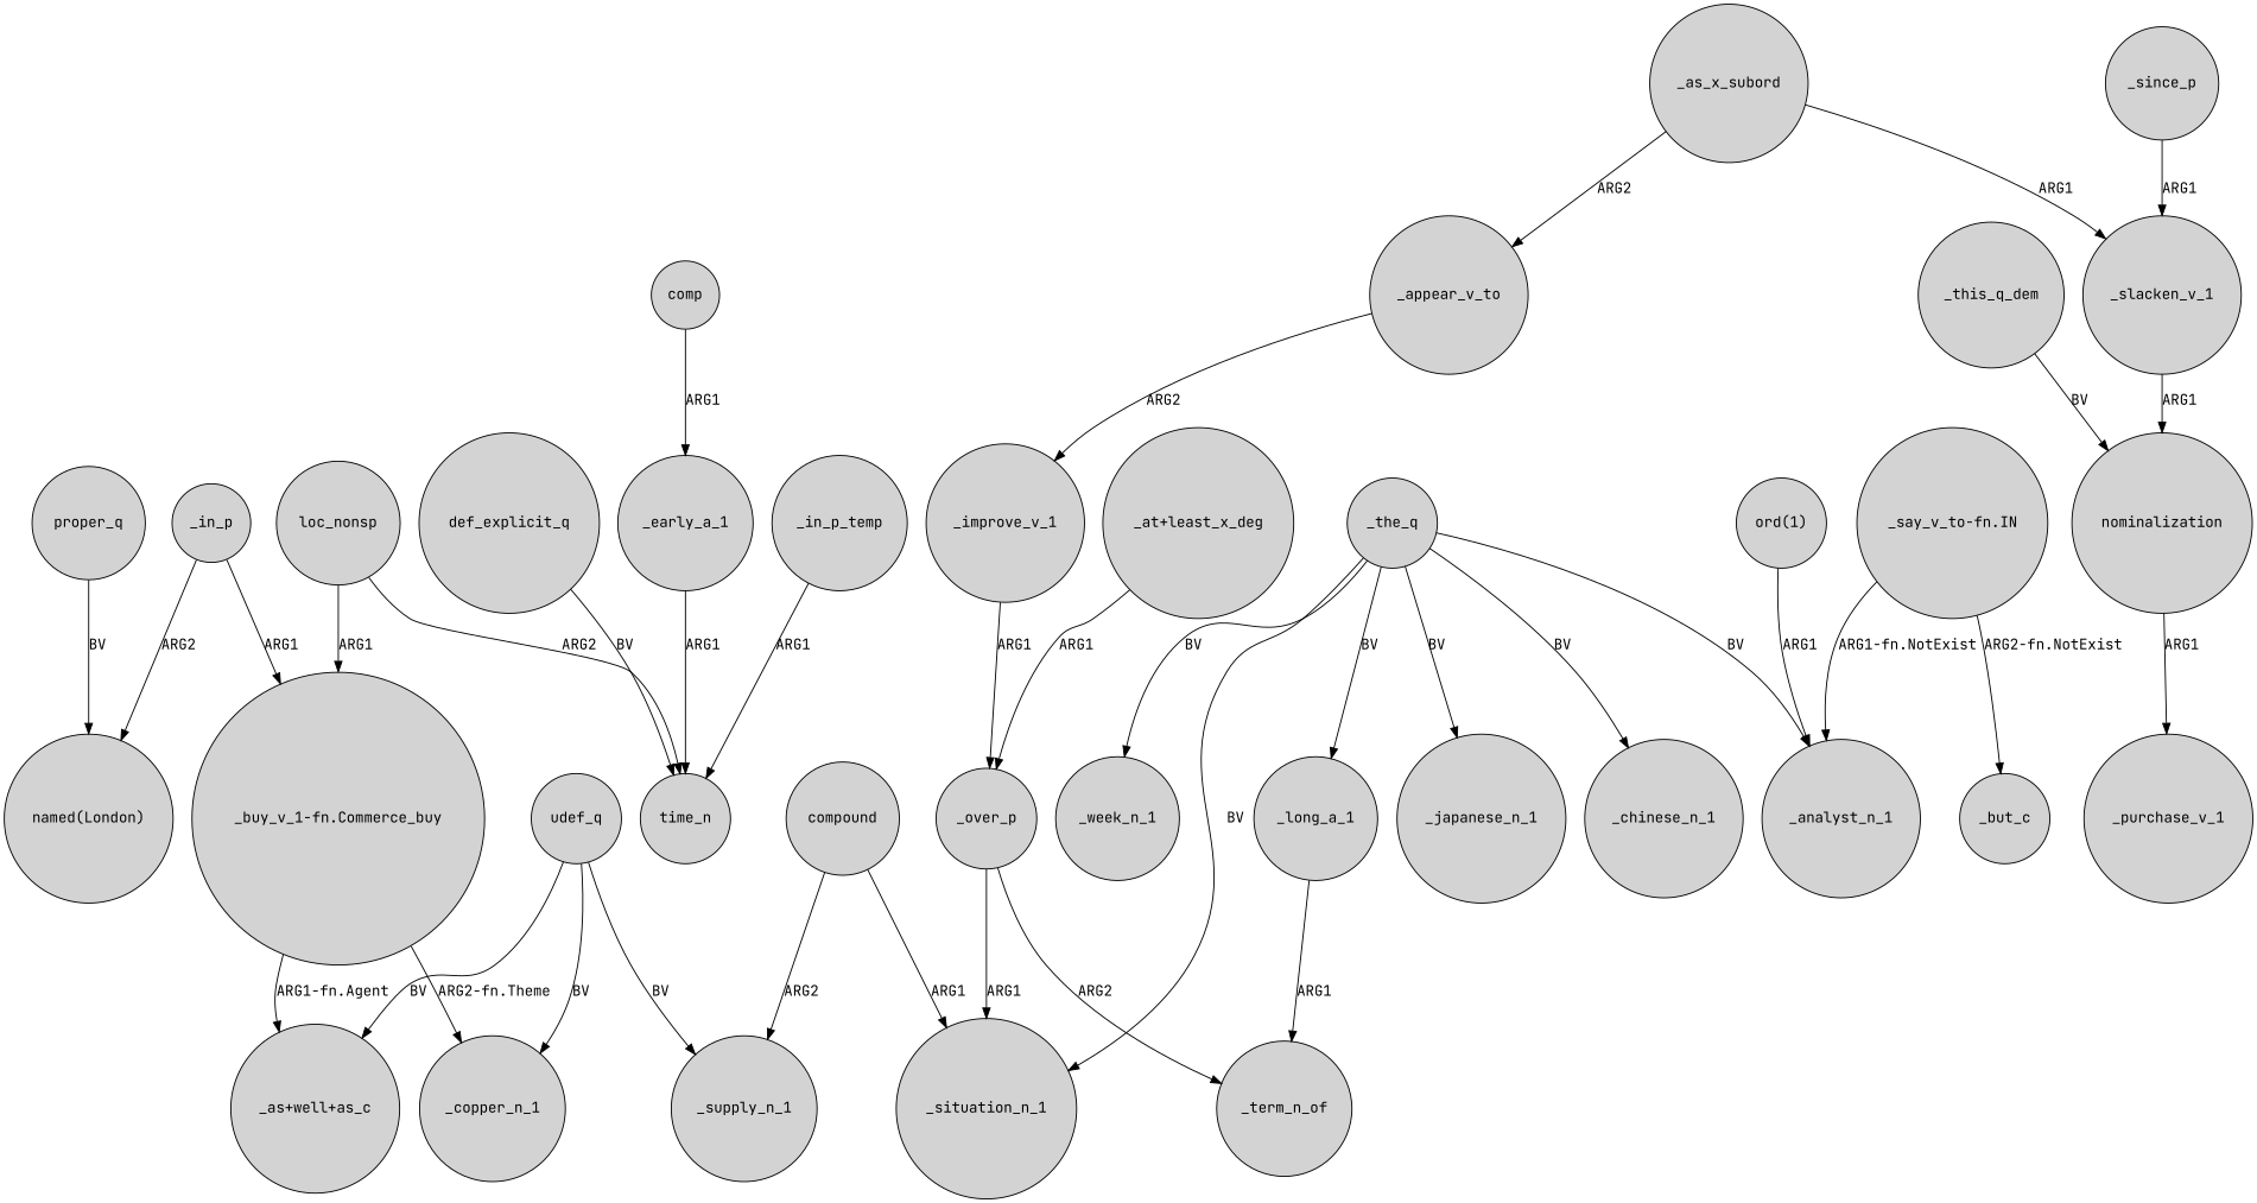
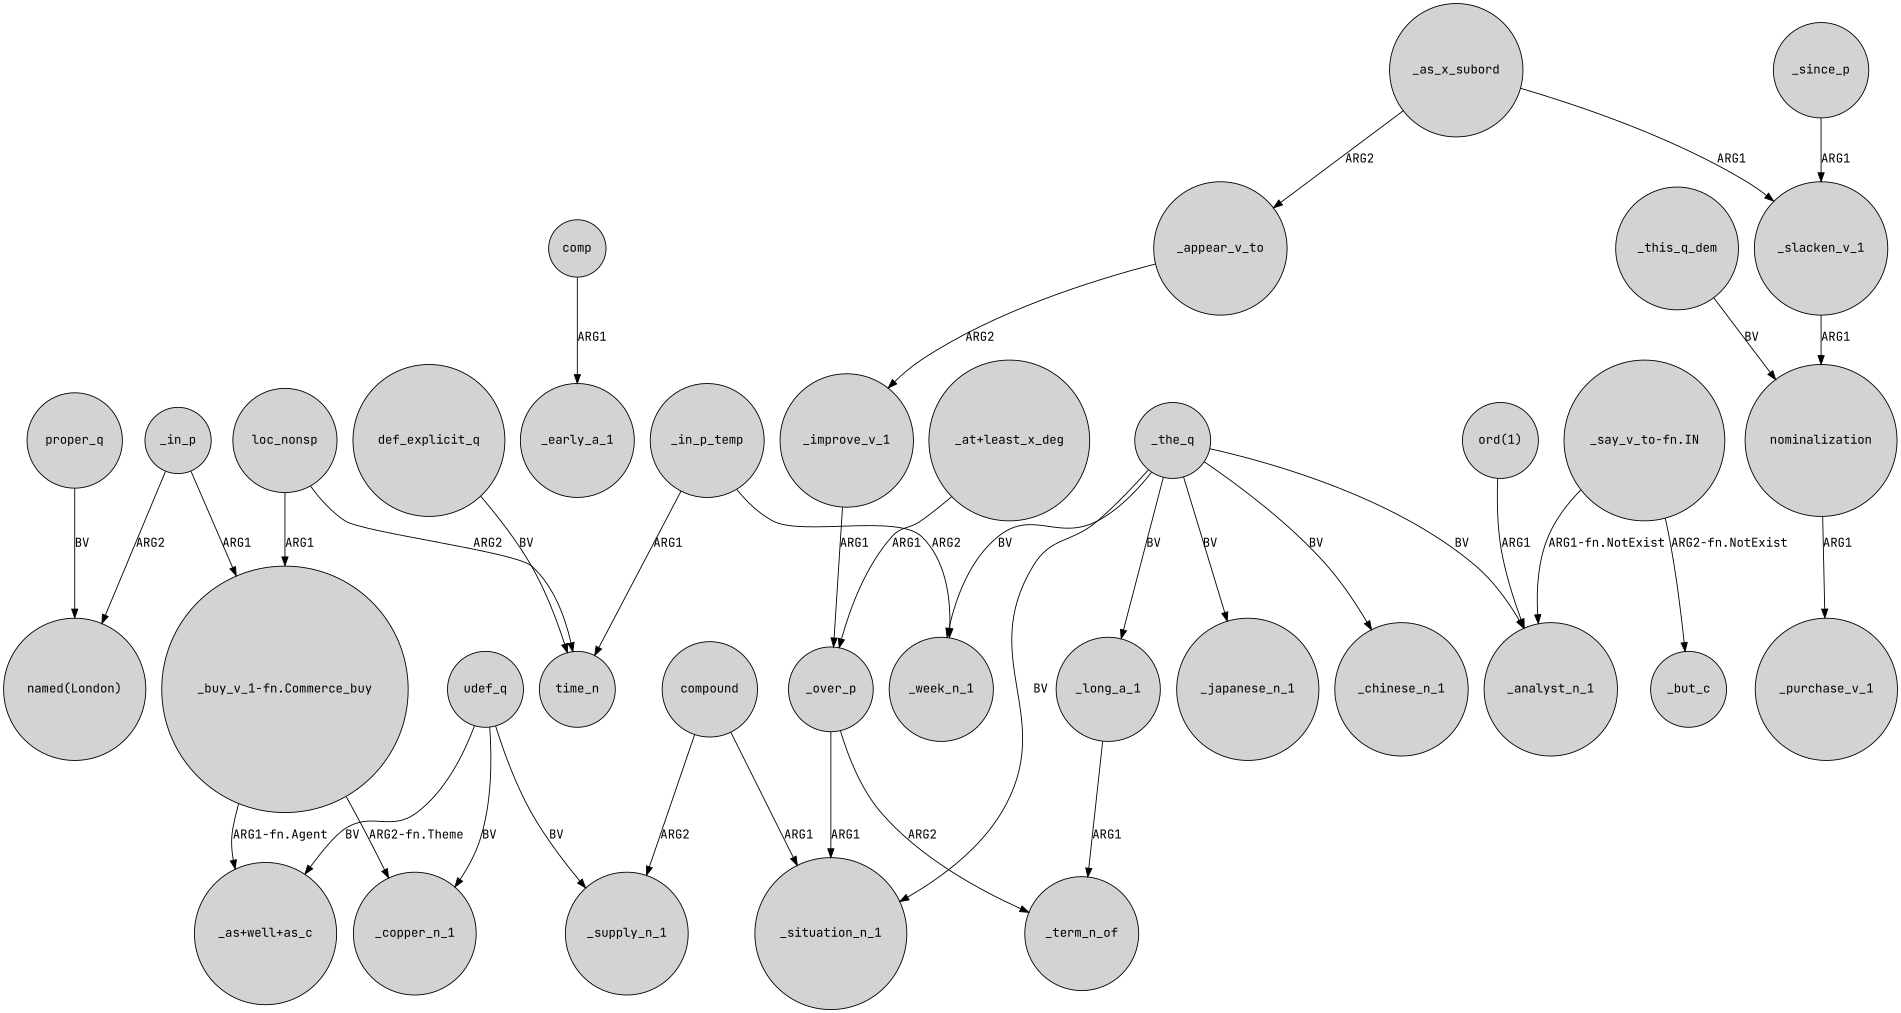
  digraph {
    fontname="JetBrains Mono"
    node [fontname="JetBrains Mono" shape=circle style=filled]
    edge [fontname="JetBrains Mono"]
    udef_q
    _copper_n_1
    "_as+well+as_c"
    _supply_n_1
    "_say_v_to-fn.IN"
    _but_c
    _analyst_n_1
    _improve_v_1
    _over_p
    def_explicit_q
    time_n
    _in_p
    "named(London)"
    "_buy_v_1-fn.Commerce_buy"
    nominalization
    _purchase_v_1
    _as_x_subord
    _slacken_v_1
    _appear_v_to
    _situation_n_1
    _term_n_of
    _in_p_temp
    _week_n_1
    _the_q
    _japanese_n_1
    _chinese_n_1
    _long_a_1
    loc_nonsp
    compound
    _since_p
    proper_q
    _early_a_1
    "ord(1)"
    "_at+least_x_deg"
    comp
    _this_q_dem
    udef_q -> _copper_n_1 [label=BV]
    udef_q -> "_as+well+as_c" [label=BV]
    udef_q -> _supply_n_1 [label=BV]
    "_say_v_to-fn.IN" -> _but_c [label="ARG2-fn.NotExist"]
    "_say_v_to-fn.IN" -> _analyst_n_1 [label="ARG1-fn.NotExist"]
    _improve_v_1 -> _over_p [label=ARG1]
    _over_p -> _situation_n_1 [label=ARG1]
    _over_p -> _term_n_of [label=ARG2]
    def_explicit_q -> time_n [label=BV]
    _in_p -> "named(London)" [label=ARG2]
    _in_p -> "_buy_v_1-fn.Commerce_buy" [label=ARG1]
    "_buy_v_1-fn.Commerce_buy" -> _copper_n_1 [label="ARG2-fn.Theme"]
    "_buy_v_1-fn.Commerce_buy" -> "_as+well+as_c" [label="ARG1-fn.Agent"]
    nominalization -> _purchase_v_1 [label=ARG1]
    _as_x_subord -> _slacken_v_1 [label=ARG1]
    _as_x_subord -> _appear_v_to [label=ARG2]
    _slacken_v_1 -> nominalization [label=ARG1]
    _appear_v_to -> _improve_v_1 [label=ARG2]
    _in_p_temp -> time_n [label=ARG1]
+   _in_p_temp -> _week_n_1 [label=ARG2]
    _the_q -> _analyst_n_1 [label=BV]
    _the_q -> _situation_n_1 [label=BV]
    _the_q -> _week_n_1 [label=BV]
    _the_q -> _japanese_n_1 [label=BV]
    _the_q -> _chinese_n_1 [label=BV]
    _the_q -> _long_a_1 [label=BV]
    _long_a_1 -> _term_n_of [label=ARG1]
    loc_nonsp -> time_n [label=ARG2]
    loc_nonsp -> "_buy_v_1-fn.Commerce_buy" [label=ARG1]
    compound -> _supply_n_1 [label=ARG2]
    compound -> _situation_n_1 [label=ARG1]
    _since_p -> _slacken_v_1 [label=ARG1]
    proper_q -> "named(London)" [label=BV]
-   _early_a_1 -> time_n [label=ARG1]
    "ord(1)" -> _analyst_n_1 [label=ARG1]
    "_at+least_x_deg" -> _over_p [label=ARG1]
    comp -> _early_a_1 [label=ARG1]
    _this_q_dem -> nominalization [label=BV]
  }
